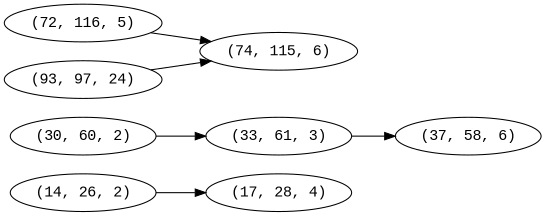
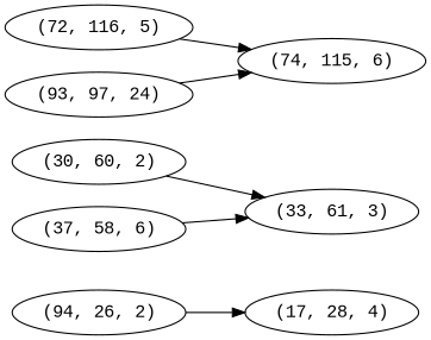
  digraph {
    fontname="Liberation Mono"
    rankdir=LR
    node [fontname="Liberation Mono"]
    edge [fontname="Liberation Mono"]
    n1 [label="(17, 28, 4)"]
-   "(14, 26, 2)"
+   "(14, 26, 2)" [label="(94, 26, 2)"]
    n3 [label="(30, 60, 2)"]
    "(33, 61, 3)"
    "(72, 116, 5)"
    "(74, 115, 6)"
    "(37, 58, 6)"
    "(93, 97, 24)"
    "(14, 26, 2)" -> n1
    n3 -> "(33, 61, 3)"
-   "(33, 61, 3)" -> "(37, 58, 6)"
+   "(37, 58, 6)" -> "(33, 61, 3)"
    "(72, 116, 5)" -> "(74, 115, 6)"
    "(93, 97, 24)" -> "(74, 115, 6)"
  }
